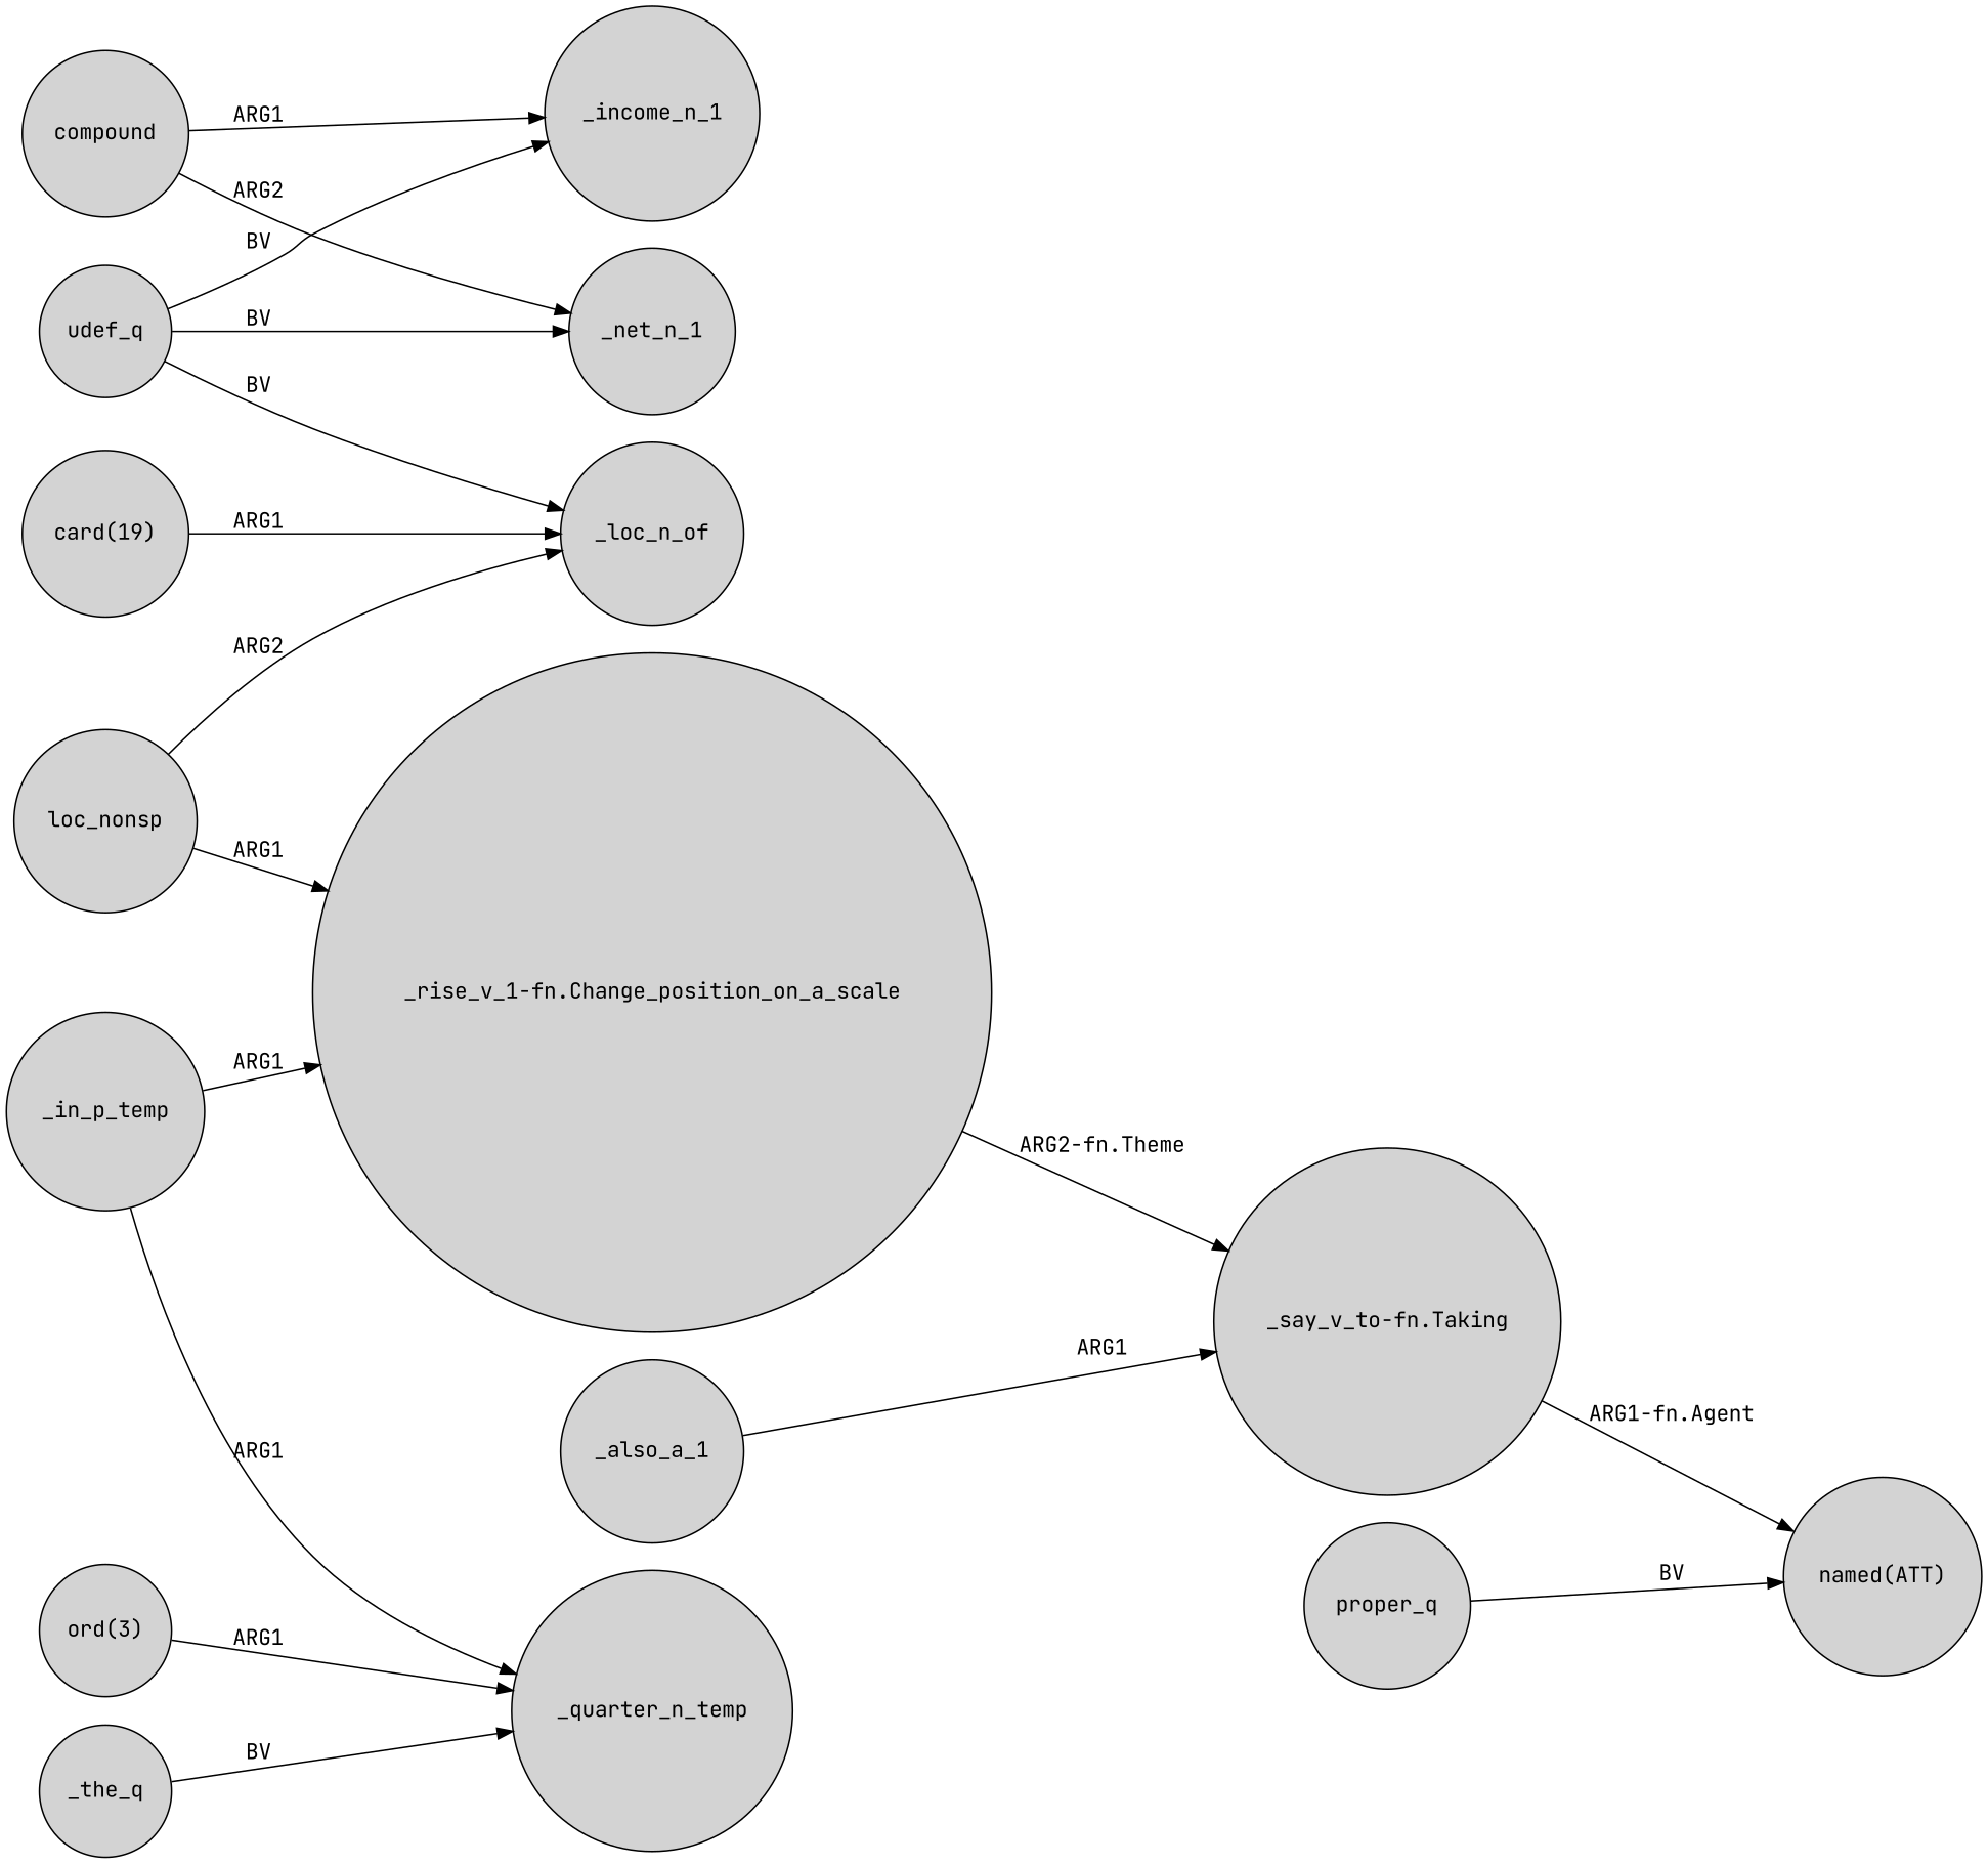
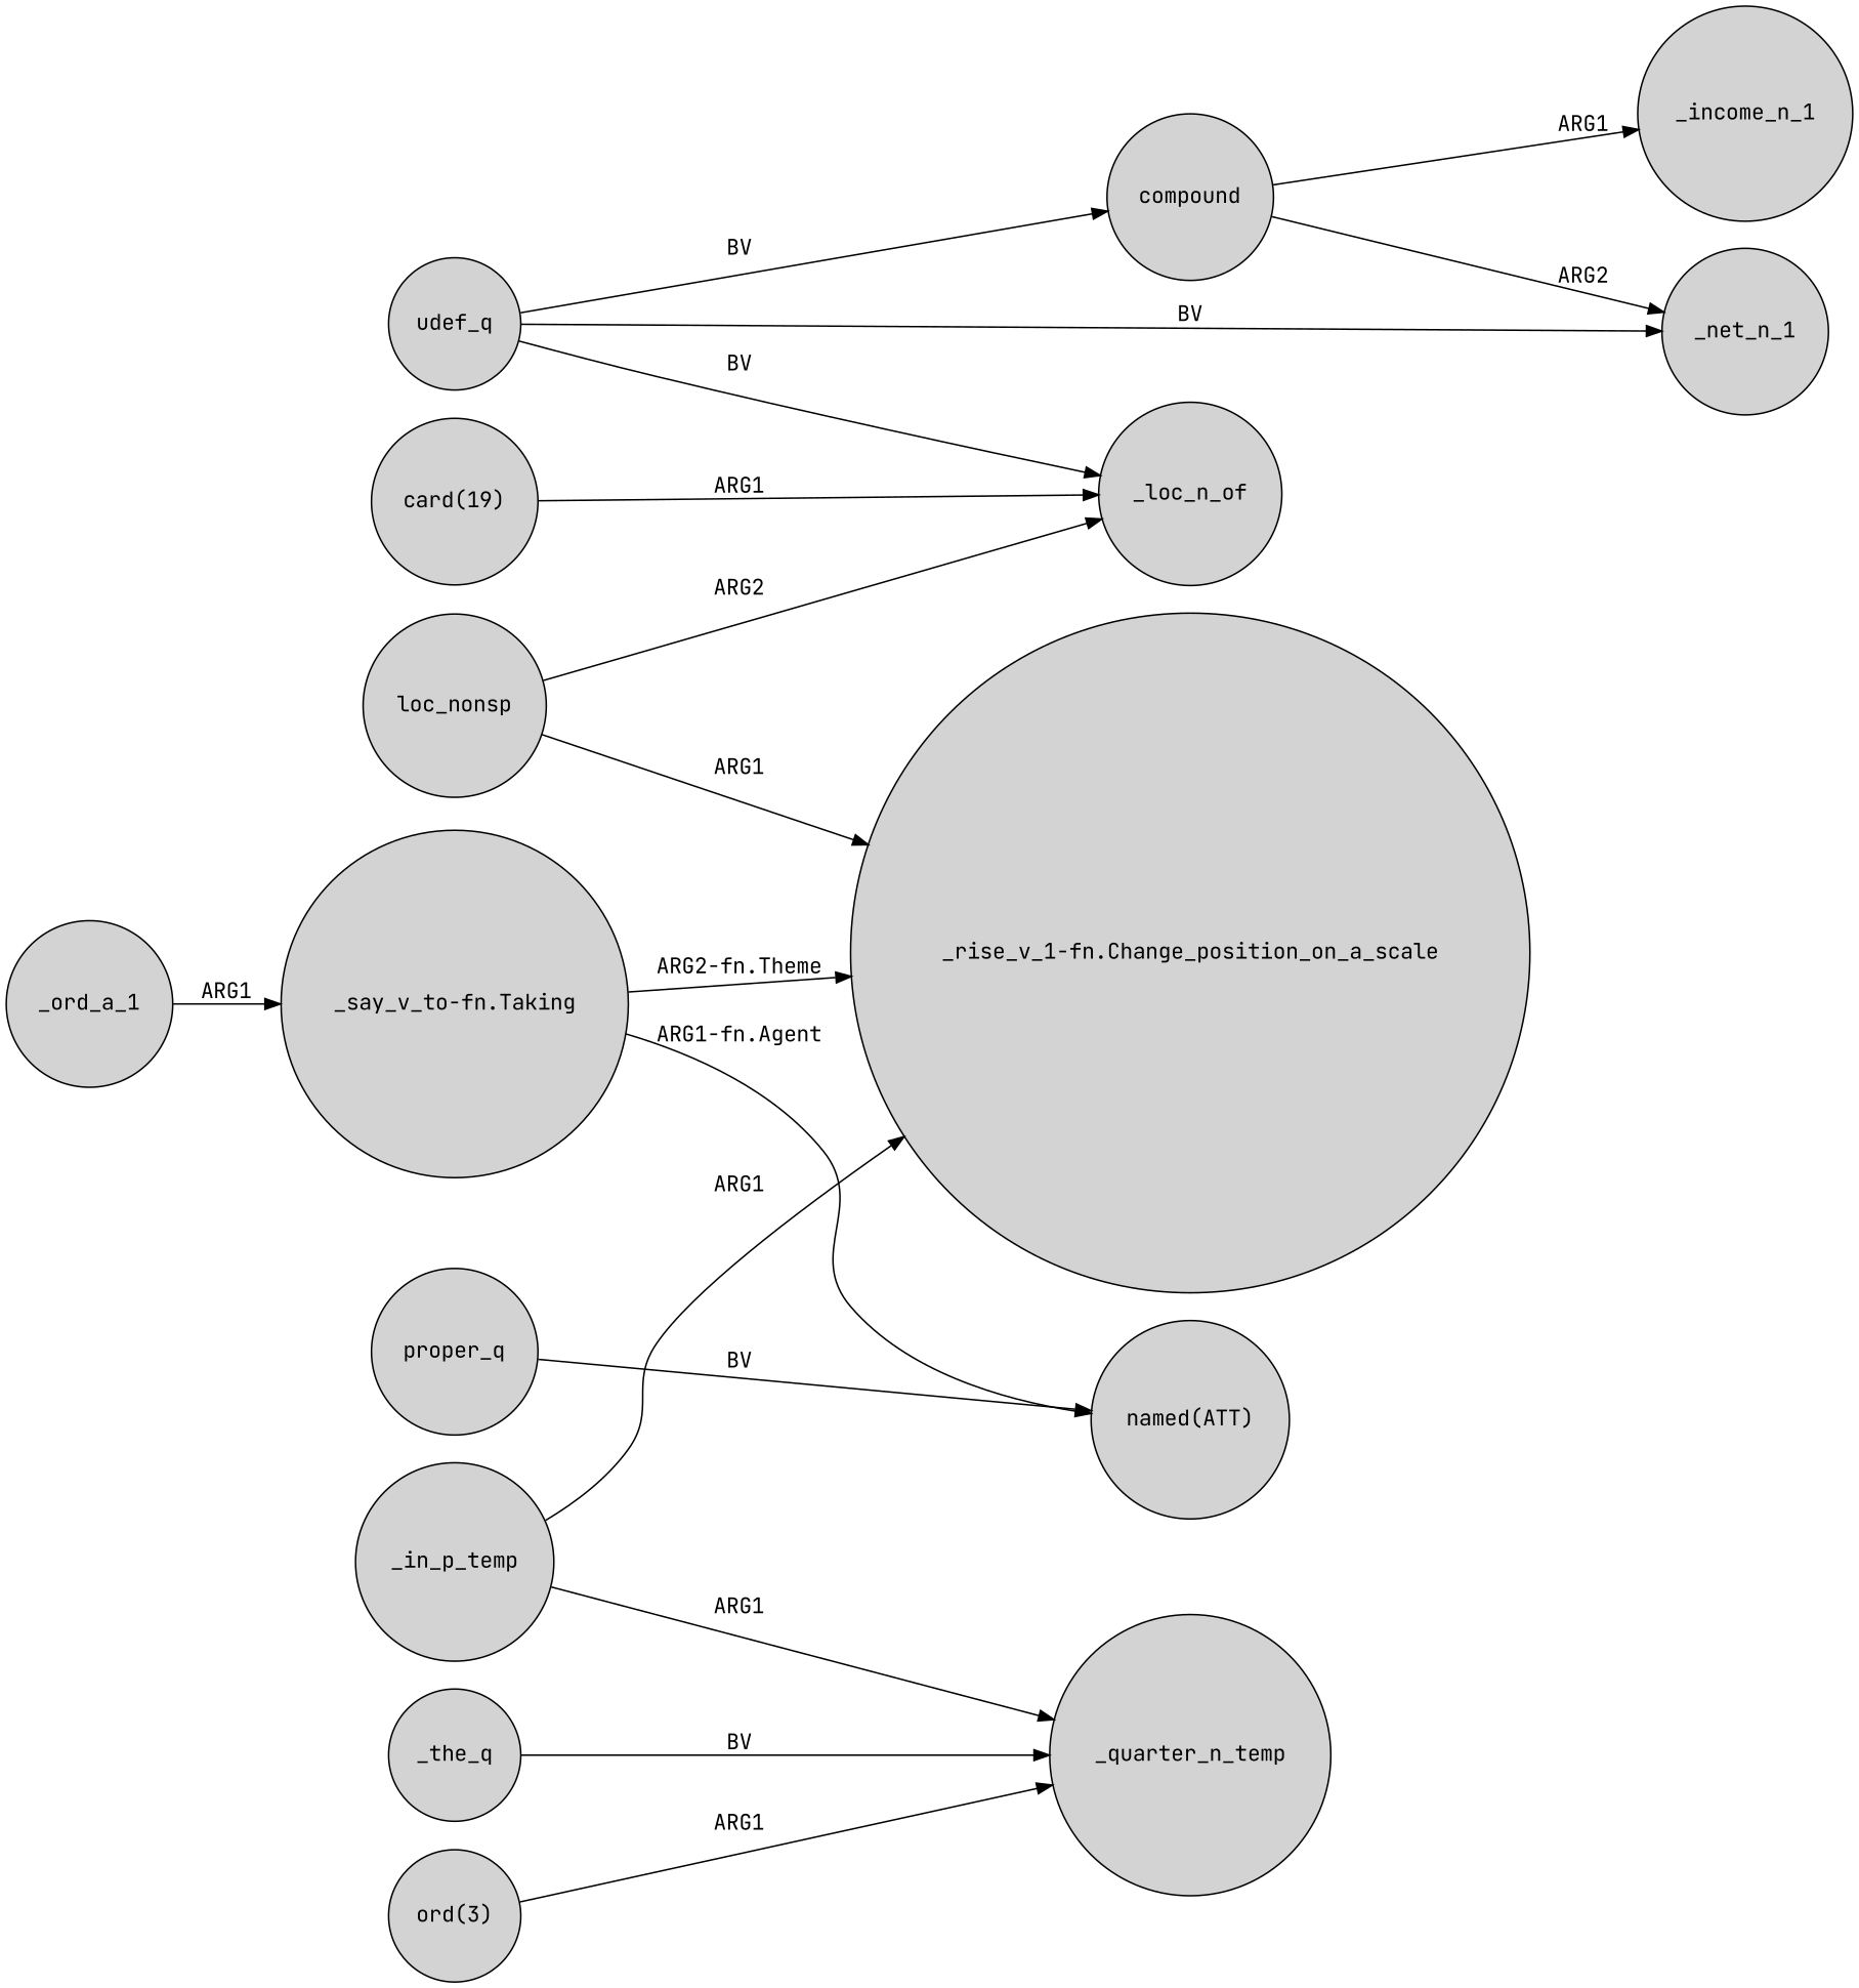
  digraph {
    fontname="JetBrains Mono"
    rankdir=LR
    node [fontname="JetBrains Mono" shape=circle style=filled]
    edge [fontname="JetBrains Mono"]
    compound
    _income_n_1
    _net_n_1
    "_say_v_to-fn.Taking"
    "_rise_v_1-fn.Change_position_on_a_scale"
    "named(ATT)"
-   _also_a_1
+   _also_a_1 [label=_ord_a_1]
    udef_q
    n9 [label=_loc_n_of]
    proper_q
    _in_p_temp
    _quarter_n_temp
    "ord(3)"
    "card(19)"
    loc_nonsp
    _the_q
    compound -> _income_n_1 [label=ARG1]
    compound -> _net_n_1 [label=ARG2]
-   "_rise_v_1-fn.Change_position_on_a_scale" -> "_say_v_to-fn.Taking" [label="ARG2-fn.Theme"]
+   "_say_v_to-fn.Taking" -> "_rise_v_1-fn.Change_position_on_a_scale" [label="ARG2-fn.Theme"]
    "_say_v_to-fn.Taking" -> "named(ATT)" [label="ARG1-fn.Agent"]
    _also_a_1 -> "_say_v_to-fn.Taking" [label=ARG1]
-   udef_q -> _income_n_1 [label=BV]
+   udef_q -> compound [label=BV]
    udef_q -> _net_n_1 [label=BV]
    udef_q -> n9 [label=BV]
    proper_q -> "named(ATT)" [label=BV]
    _in_p_temp -> "_rise_v_1-fn.Change_position_on_a_scale" [label=ARG1]
    _in_p_temp -> _quarter_n_temp [label=ARG1]
    "ord(3)" -> _quarter_n_temp [label=ARG1]
    "card(19)" -> n9 [label=ARG1]
    loc_nonsp -> "_rise_v_1-fn.Change_position_on_a_scale" [label=ARG1]
    loc_nonsp -> n9 [label=ARG2]
    _the_q -> _quarter_n_temp [label=BV]
  }
